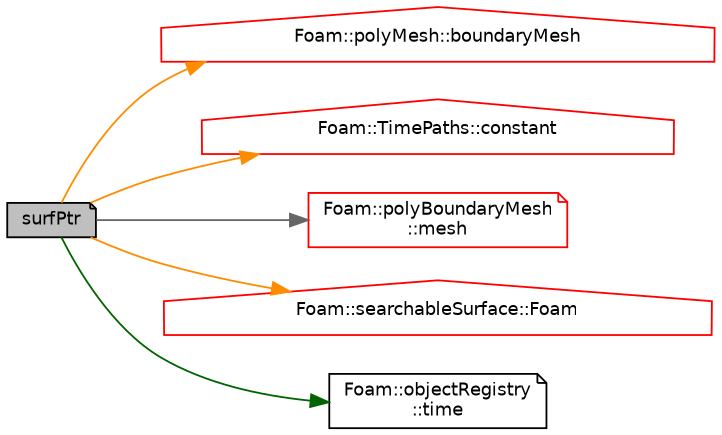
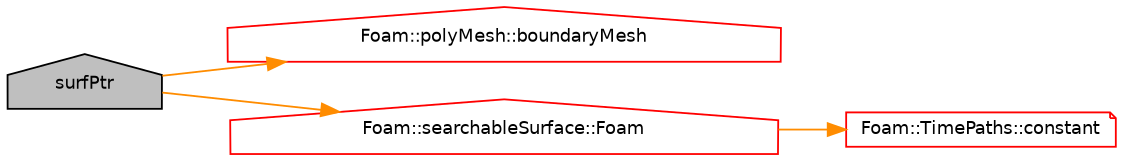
  digraph {
    rankdir=LR
    node [color=red fontname=Helvetica fontsize=10 shape=note]
    edge [color=darkorange fontname=Helvetica fontsize=10 labelfontname=Helvetica labelfontsize=10 style=solid]
-   n1 [color=black fillcolor=grey75 fontcolor=black height=0.2 label=surfPtr style=filled width=0.4]
+   n1 [color=black fillcolor=grey75 fontcolor=black height=0.2 label=surfPtr shape=house style=filled width=0.4]
    n2 [height=0.2 label="Foam::polyMesh::boundaryMesh" shape=house width=0.4]
-   n3 [height=0.2 label="Foam::TimePaths::constant" shape=house width=0.4]
-   n4 [height=0.2 label="Foam::polyBoundaryMesh\l::mesh" width=0.4]
+   n3 [height=0.2 label="Foam::TimePaths::constant" width=0.4]
    n5 [height=0.2 label="Foam::searchableSurface::Foam" shape=house width=0.4]
-   n6 [color=black height=0.2 label="Foam::objectRegistry\l::time" width=0.4]
    n1 -> n2
-   n1 -> n3
-   n1 -> n4 [color=gray40]
+   n5 -> n3
    n1 -> n5
-   n1 -> n6 [color=darkgreen]
  }
